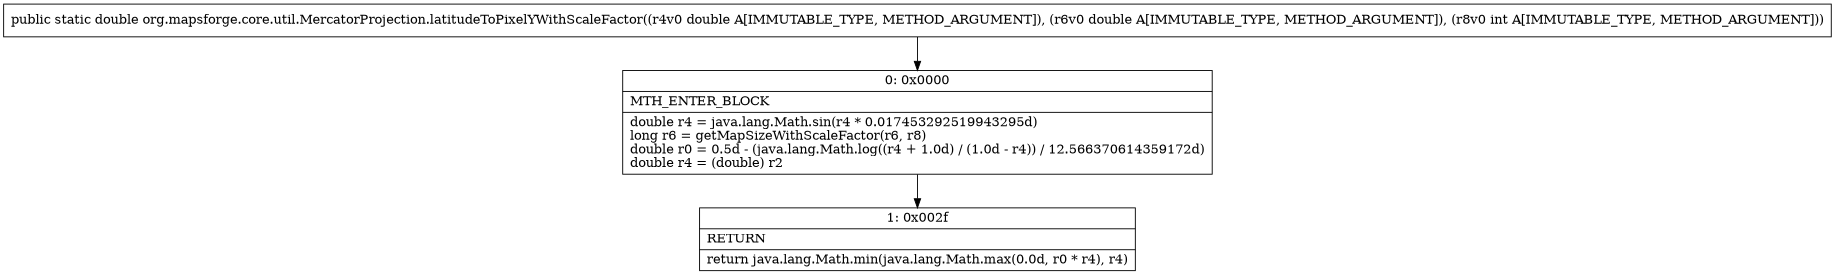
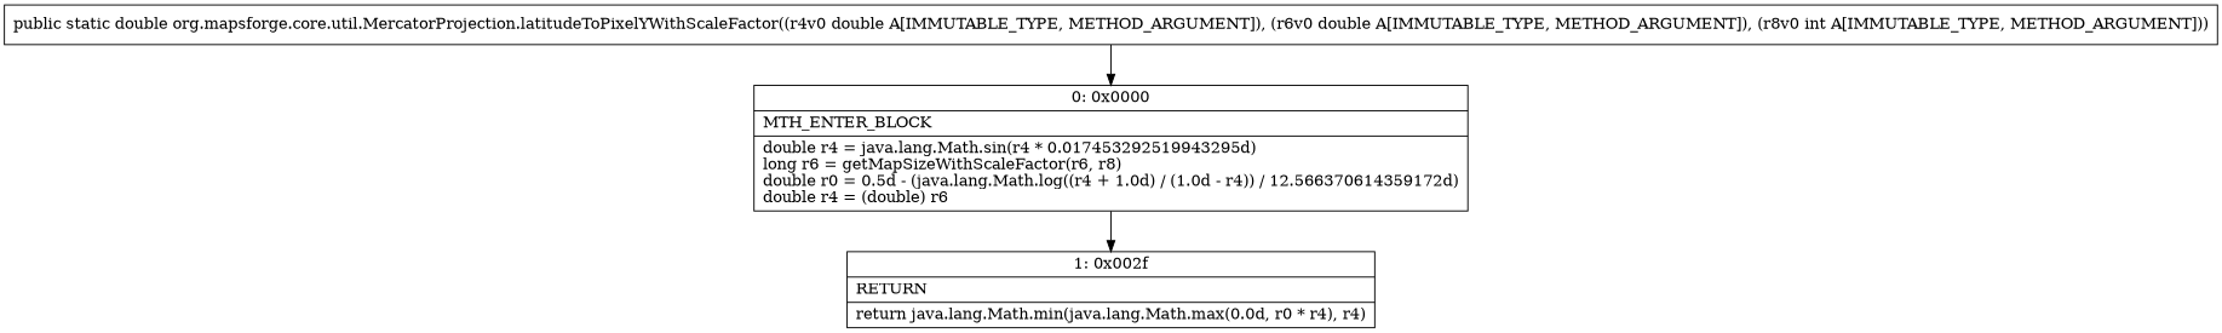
  digraph {
    node [shape=record]
-   n1 [label="{0\:\ 0x0000|MTH_ENTER_BLOCK\l|double r4 = java.lang.Math.sin(r4 * 0.017453292519943295d)\llong r6 = getMapSizeWithScaleFactor(r6, r8)\ldouble r0 = 0.5d \- (java.lang.Math.log((r4 + 1.0d) \/ (1.0d \- r4)) \/ 12.566370614359172d)\ldouble r4 = (double) r2\l}"]
+   n1 [label="{0\:\ 0x0000|MTH_ENTER_BLOCK\l|double r4 = java.lang.Math.sin(r4 * 0.017453292519943295d)\llong r6 = getMapSizeWithScaleFactor(r6, r8)\ldouble r0 = 0.5d \- (java.lang.Math.log((r4 + 1.0d) \/ (1.0d \- r4)) \/ 12.566370614359172d)\ldouble r4 = (double) r6\l}"]
    n2 [label="{1\:\ 0x002f|RETURN\l|return java.lang.Math.min(java.lang.Math.max(0.0d, r0 * r4), r4)\l}"]
    n3 [label="{public static double org.mapsforge.core.util.MercatorProjection.latitudeToPixelYWithScaleFactor((r4v0 double A[IMMUTABLE_TYPE, METHOD_ARGUMENT]), (r6v0 double A[IMMUTABLE_TYPE, METHOD_ARGUMENT]), (r8v0 int A[IMMUTABLE_TYPE, METHOD_ARGUMENT])) }"]
    n1 -> n2
    n3 -> n1
  }
